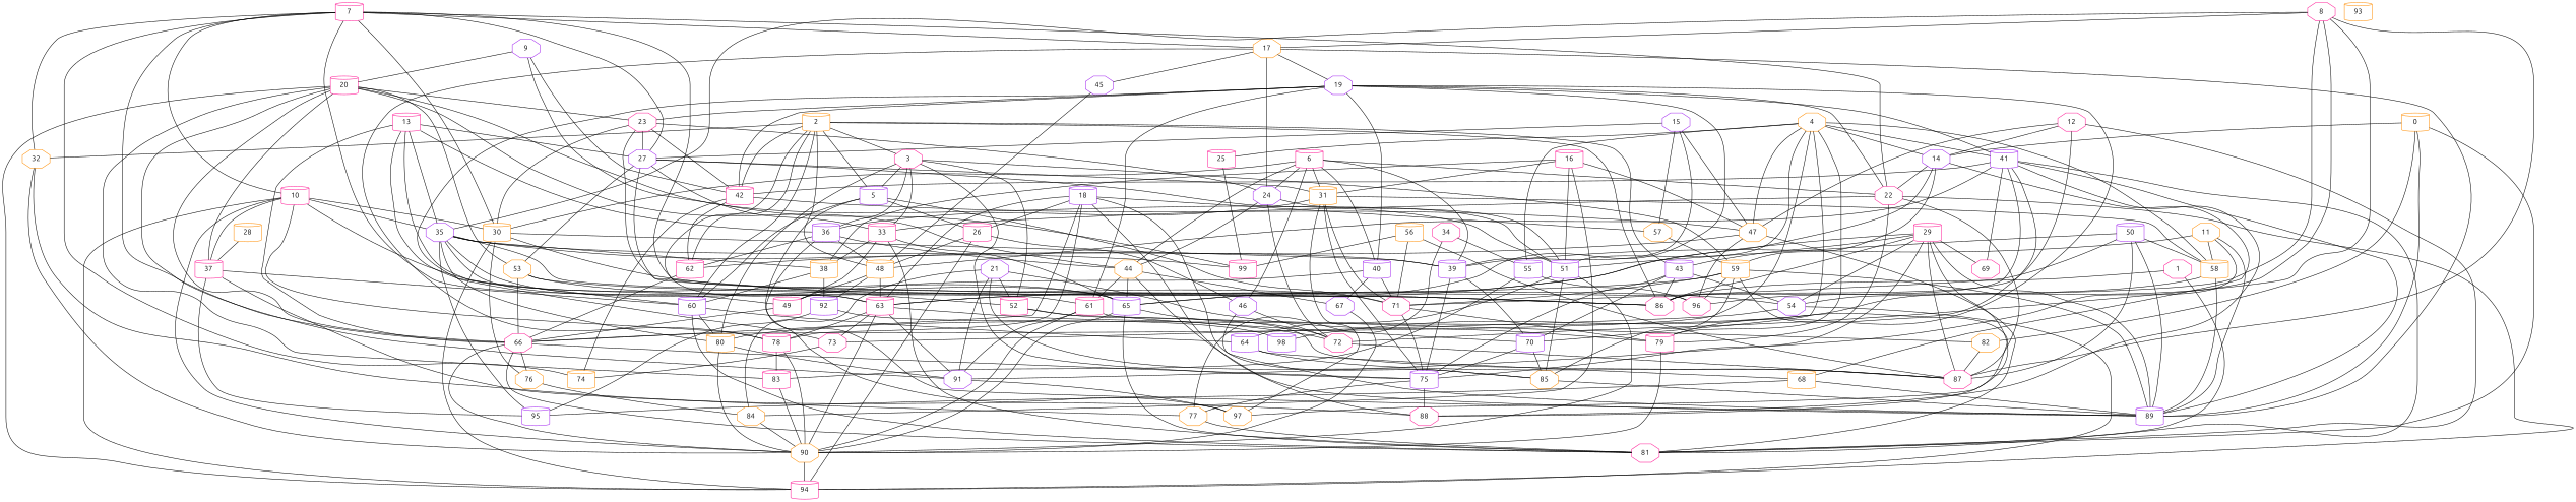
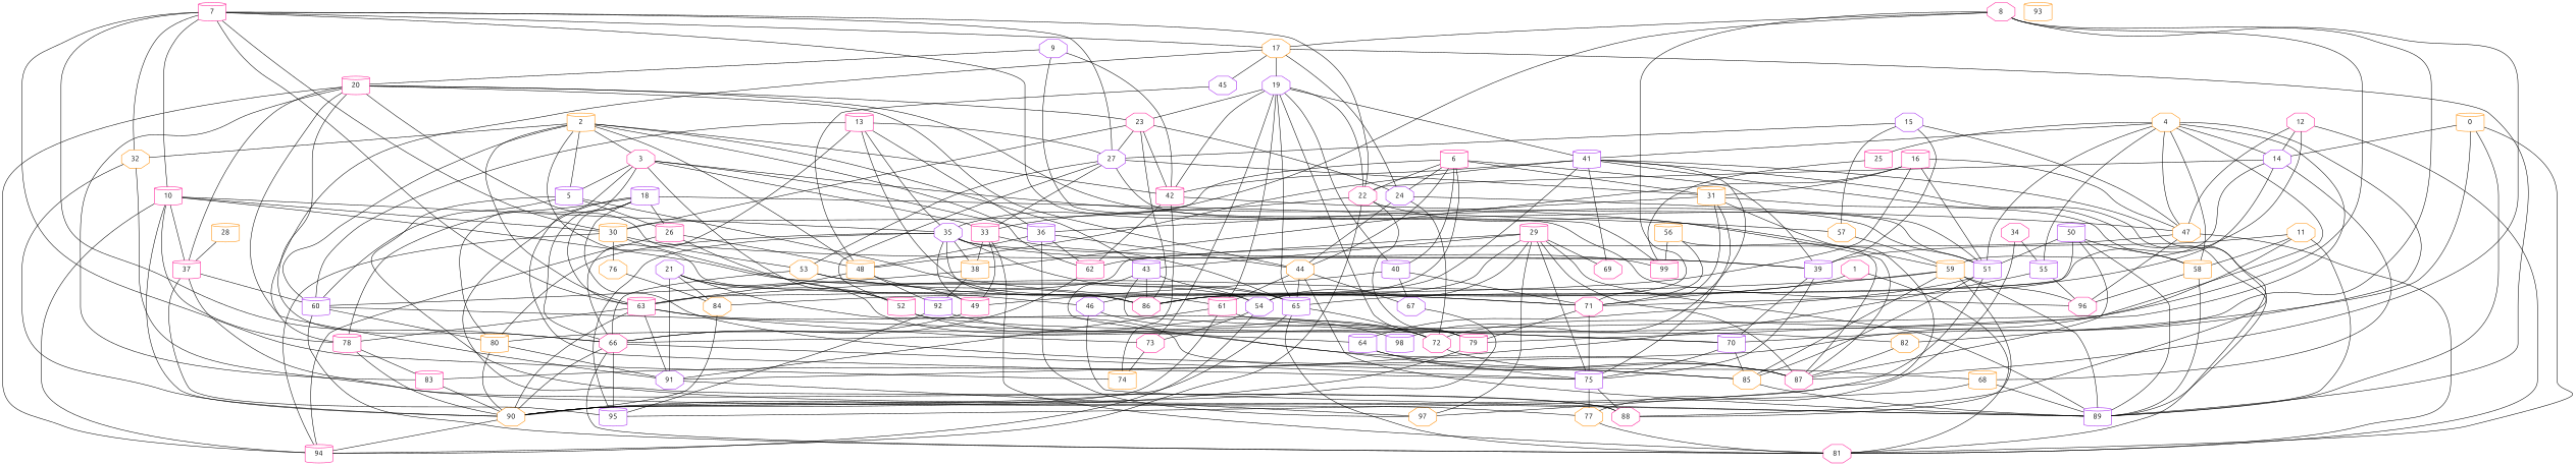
  strict graph {
    fontname=Ubuntu
    node [color=deeppink fontname=Ubuntu shape=cylinder]
    edge [fontname=Ubuntu is_available=True prob=1.0]
    0 [color=darkorange]
    14 [color=purple shape=octagon]
    81 [shape=octagon]
    82 [color=darkorange shape=octagon]
    89 [color=purple]
    59 [color=darkorange]
    22 [shape=octagon]
    65 [color=purple]
    68 [color=darkorange]
    87 [shape=octagon]
    1 [shape=octagon]
    86 [shape=octagon]
    2 [color=darkorange]
    3 [shape=octagon]
    5 [color=purple]
    32 [color=darkorange shape=octagon]
    42
    43 [color=purple]
    48 [color=darkorange]
    60 [color=purple]
    62
    63
    33
    36 [color=purple]
    52
    75 [color=purple]
    80 [color=darkorange]
    26
    71 [shape=octagon]
    90 [color=darkorange shape=octagon]
    88 [shape=octagon]
    47 [color=darkorange shape=octagon]
    74 [color=darkorange]
    70 [color=purple]
    54 [color=purple shape=octagon]
    49
    92 [color=purple]
    64 [color=purple]
    66 [shape=octagon]
    72 [shape=octagon]
    78
    91 [color=purple shape=octagon]
    73 [shape=octagon]
    38 [color=darkorange]
    44 [color=darkorange shape=octagon]
    97 [color=darkorange shape=octagon]
    96 [shape=octagon]
    85 [color=darkorange shape=octagon]
    77 [color=darkorange shape=octagon]
    4 [color=darkorange shape=octagon]
    25
    51 [color=purple]
    55 [color=purple]
    58 [color=darkorange]
    79
    41 [color=purple]
    23 [shape=octagon]
    24 [color=purple shape=octagon]
    30 [color=darkorange]
    27 [color=purple shape=octagon]
    99
    83
    76 [color=darkorange shape=octagon]
    46 [color=purple shape=octagon]
    94
    6
    31 [color=darkorange]
    39 [color=purple]
    40 [color=purple]
    67 [color=purple shape=octagon]
    61
    7
    10
    17 [color=darkorange shape=octagon]
    35 [color=purple shape=octagon]
    37
    19 [color=purple shape=octagon]
    45 [color=purple shape=octagon]
    53 [color=darkorange shape=octagon]
    8 [shape=octagon]
    95 [color=purple]
    9 [color=purple shape=octagon]
    20
    11 [color=darkorange shape=octagon]
    12 [shape=octagon]
    13
    15 [color=purple shape=octagon]
    57 [color=darkorange shape=octagon]
    16
    84 [color=darkorange shape=octagon]
    18 [color=purple]
    69 [shape=octagon]
    98 [color=purple]
    21 [color=purple shape=octagon]
    28 [color=darkorange]
    29
    34 [shape=octagon]
    50 [color=purple]
    56 [color=darkorange]
    93 [color=darkorange]
    0 -- 14 [prob=0.427853726383]
    0 -- 81
    0 -- 82 [prob=0.124294500016]
    0 -- 89
    14 -- 59
    14 -- 22 [prob=0.430733286562]
    14 -- 65 [prob=0.257671655044]
    14 -- 68 [prob=0.879632375845]
    82 -- 87 [prob=0.509226077561]
    59 -- 89 [prob=0.34355625334]
    59 -- 63 [prob=0.843603172602]
    59 -- 71
    59 -- 88 [prob=0.794634094095]
    59 -- 96
    59 -- 85 [prob=0.130950058242]
    22 -- 87 [prob=0.706688466957]
    22 -- 33 [prob=0.170916173144]
    22 -- 79
    22 -- 94 [prob=0.654939549243]
    65 -- 81 [prob=0.874519541227]
    65 -- 90
    65 -- 72 [prob=0.102098491227]
    68 -- 89 [prob=0.37375710647]
    68 -- 95 [prob=0.340215251176]
    1 -- 81 [prob=0.431534427625]
    1 -- 86 [prob=0.47831091285]
    2 -- 86 [prob=0.372128165433]
    2 -- 3
    2 -- 5 [prob=0.475665139364]
    2 -- 32 [prob=0.86767962539]
    2 -- 42 [prob=0.0658127248179]
    2 -- 43 [prob=0.960330965608]
    2 -- 48 [prob=0.694098301844]
    2 -- 60 [prob=0.071053193721]
    2 -- 62 [prob=0.111180168258]
    2 -- 63 [prob=0.851155960221]
    3 -- 59 [prob=0.727043553618]
    3 -- 5
    3 -- 33
    3 -- 36 [prob=0.491063506241]
    3 -- 52 [prob=0.148695075045]
    3 -- 75 [prob=0.733646427743]
    3 -- 80
    5 -- 89 [prob=0.742182811576]
    5 -- 60
    5 -- 26 [prob=0.815889070728]
    5 -- 71
    32 -- 90 [prob=0.693158857749]
    32 -- 88 [prob=0.465867395125]
    42 -- 62
    42 -- 47 [prob=0.712603261003]
    42 -- 74 [prob=0.846368908669]
    43 -- 86 [prob=0.461554015322]
    43 -- 75 [prob=0.227198982109]
    43 -- 70 [prob=0.20933793844]
    43 -- 54
    48 -- 63 [prob=0.405588123207]
    48 -- 49 [prob=0.39367749631]
    48 -- 92 [prob=0.960393765699]
    60 -- 81 [prob=0.714998253358]
    60 -- 80 [prob=0.435492690398]
    60 -- 64 [prob=0.593772363783]
    62 -- 66 [prob=0.108646664276]
    63 -- 90 [prob=0.218554368066]
    63 -- 72 [prob=0.151771769653]
    63 -- 78 [prob=0.910870143824]
    63 -- 91 [prob=0.491303942543]
    63 -- 73 [prob=0.506713517485]
    33 -- 81 [prob=0.839541696479]
    33 -- 65 [prob=0.711501519465]
    33 -- 49 [prob=0.732266955664]
    33 -- 38
    36 -- 48 [prob=0.927294238402]
    36 -- 62 [prob=0.670831675304]
    36 -- 44 [prob=0.717521307766]
    36 -- 97 [prob=0.820916373871]
    52 -- 82 [prob=0.352344987844]
    52 -- 87 [prob=0.945609531969]
    75 -- 88
    75 -- 77 [prob=0.291971851301]
    80 -- 90 [prob=0.848784562507]
    80 -- 91 [prob=0.262282914473]
    26 -- 48 [prob=0.358653943479]
    26 -- 46 [prob=0.481468694758]
    26 -- 94 [prob=0.648533561751]
    71 -- 75
    71 -- 79 [prob=0.976493307234]
    90 -- 94 [prob=0.67468169723]
    47 -- 81
    47 -- 62 [prob=0.975351411105]
    47 -- 96
    70 -- 75 [prob=0.960214511519]
    70 -- 85 [prob=0.419556800682]
    54 -- 73 [prob=0.347297323677]
    54 -- 94
    49 -- 66
    92 -- 95 [prob=0.40237356711]
    92 -- 98
    64 -- 68 [prob=0.85668222128]
    64 -- 87 [prob=0.176609357101]
    66 -- 81 [prob=0.823143813733]
    66 -- 75 [prob=0.80098617909]
    66 -- 90
-   66 -- 76 [prob=0.82382002695]
+   66 -- 95 [prob=0.82382002695]
    72 -- 87
    78 -- 90 [prob=0.802931595193]
    78 -- 83 [prob=0.701034542989]
    91 -- 97 [prob=0.675449962163]
    73 -- 74
    38 -- 60
    38 -- 92 [prob=0.403675105448]
    44 -- 89 [prob=0.531426502184]
    44 -- 65 [prob=0.0434713719467]
    44 -- 67
    44 -- 61
    85 -- 89
    77 -- 81 [prob=0.935170350464]
    4 -- 14
    4 -- 47 [prob=0.933213347872]
    4 -- 70 [prob=0.279125517386]
    4 -- 66 [prob=0.00645548762054]
    4 -- 25
    4 -- 51 [prob=0.819896863605]
    4 -- 55
    4 -- 58 [prob=0.185330646121]
    4 -- 79 [prob=0.132483883261]
    4 -- 41
    25 -- 99 [prob=0.172372671561]
    51 -- 90 [prob=0.962344276596]
    51 -- 64 [prob=0.880168772342]
    51 -- 85
    55 -- 96 [prob=0.770254084183]
    55 -- 83 [prob=0.990962736087]
    58 -- 89 [prob=0.42340335569]
    58 -- 96 [prob=0.656048689184]
    79 -- 90 [prob=0.141868061594]
    41 -- 81 [prob=0.899391916297]
    41 -- 89 [prob=0.214324613272]
    41 -- 86 [prob=0.804106096689]
    41 -- 42
    41 -- 48 [prob=0.848848176378]
    41 -- 88 [prob=0.459879169407]
    41 -- 69 [prob=0.924681752403]
    41 -- 98 [prob=0.501761355764]
    23 -- 86 [prob=0.432330984291]
    23 -- 42
    23 -- 24
    23 -- 30
    23 -- 27 [prob=0.386691572955]
    24 -- 72 [prob=0.851955117869]
    24 -- 44 [prob=0.823490166319]
    24 -- 51 [prob=0.167384933328]
    30 -- 54
    30 -- 76 [prob=0.501287811378]
    30 -- 94 [prob=0.936079412689]
    30 -- 39 [prob=0.734449944372]
    27 -- 33 [prob=0.412541113479]
    27 -- 52 [prob=0.530470914221]
    27 -- 51 [prob=0.0637245293355]
    27 -- 31 [prob=0.566101887688]
    27 -- 53
    83 -- 90 [prob=0.0914690480218]
    76 -- 84
    46 -- 89 [prob=0.96002061793]
    46 -- 72 [prob=0.367654930125]
    6 -- 22 [prob=0.654016262837]
    6 -- 44 [prob=0.73365575872]
    6 -- 24 [prob=0.134423129222]
    6 -- 30 [prob=0.483767103983]
    6 -- 46 [prob=0.04696735046]
    6 -- 31 [prob=0.443223581357]
    6 -- 39 [prob=0.30170314474]
    6 -- 40
    31 -- 36 [prob=0.497842516789]
    31 -- 75
    31 -- 71 [prob=0.184261044195]
    31 -- 97 [prob=0.741667789647]
    31 -- 58 [prob=0.190454392687]
    39 -- 75 [prob=0.798766108376]
    39 -- 70 [prob=0.209564011085]
    40 -- 71 [prob=0.976096994928]
    40 -- 49
    40 -- 67
    67 -- 90 [prob=0.0417988056719]
    61 -- 90 [prob=0.369637978434]
    61 -- 70 [prob=0.458899092841]
    61 -- 91 [prob=0.609553138586]
    7 -- 22 [prob=0.708244734424]
    7 -- 32 [prob=0.149113632685]
    7 -- 63 [prob=0.89698555524]
    7 -- 74 [prob=0.602963029677]
    7 -- 66 [prob=0.397050504641]
    7 -- 96 [prob=0.471975004707]
    7 -- 30
    7 -- 27 [prob=0.80699993102]
    7 -- 10 [prob=0.249030399153]
    7 -- 17 [prob=0.883682901125]
    10 -- 65 [prob=0.385697649553]
    10 -- 90
    10 -- 78 [prob=0.199982714902]
    10 -- 30 [prob=0.362338980902]
    10 -- 94 [prob=0.803932006869]
    10 -- 35 [prob=0.198344125246]
    10 -- 37 [prob=0.564864198947]
    17 -- 89
    17 -- 78 [prob=0.339802902701]
    17 -- 24 [prob=0.944747288618]
    17 -- 19 [prob=0.194211993343]
    17 -- 45 [prob=0.703618545583]
    35 -- 65 [prob=0.65893181655]
    35 -- 86 [prob=0.393936125821]
    35 -- 80
    35 -- 49 [prob=0.117527724428]
    35 -- 38 [prob=0.0821896123172]
    35 -- 99 [prob=0.386866939545]
    35 -- 39 [prob=0.899067711177]
    35 -- 95 [prob=0.517589867454]
    37 -- 60
    37 -- 77 [prob=0.716688782152]
    37 -- 95 [prob=0.200564255345]
    19 -- 22 [prob=0.123341439402]
    19 -- 65 [prob=0.599574382387]
    19 -- 42 [prob=0.715318823579]
    19 -- 73 [prob=0.907945784424]
    19 -- 79 [prob=0.255855818547]
    19 -- 41 [prob=0.20883157194]
    19 -- 23 [prob=0.768028376842]
    19 -- 40 [prob=0.433710683045]
    19 -- 61 [prob=0.99013427779]
    45 -- 48 [prob=0.019206363716]
    53 -- 86
    53 -- 71 [prob=0.965421230798]
    53 -- 66 [prob=0.374014795294]
    8 -- 87 [prob=0.188078218066]
    8 -- 80 [prob=0.727882565961]
    8 -- 54 [prob=0.845110704652]
    8 -- 72
    8 -- 17 [prob=0.11832419874]
    8 -- 35 [prob=0.457449429005]
    9 -- 42
    9 -- 99 [prob=0.762827874816]
    9 -- 20 [prob=0.395326903596]
    20 -- 66
    20 -- 91
    20 -- 44
    20 -- 51 [prob=0.060571715712]
    20 -- 23
    20 -- 83 [prob=0.758655994527]
    20 -- 94 [prob=0.155219713532]
    20 -- 37 [prob=0.405742052462]
    20 -- 53
    11 -- 89 [prob=0.0959122640962]
    11 -- 91 [prob=0.610425212154]
    11 -- 58 [prob=0.758480274905]
    11 -- 39 [prob=0.211926697679]
    12 -- 14 [prob=0.75260394197]
    12 -- 81 [prob=0.131932044507]
    12 -- 86 [prob=0.876671056672]
    12 -- 47 [prob=0.559193603844]
    13 -- 60 [prob=0.934224827883]
    13 -- 36
    13 -- 66 [prob=0.412907819462]
    13 -- 27 [prob=0.294861286433]
    13 -- 61 [prob=0.0140757350148]
    13 -- 35 [prob=0.357917229529]
    15 -- 47
    15 -- 27 [prob=0.0427570232624]
    15 -- 39
    15 -- 57 [prob=0.748889859674]
    57 -- 59 [prob=0.471722154872]
    16 -- 47
    16 -- 38
    16 -- 51
    16 -- 31
    16 -- 84 [prob=0.335898153549]
    84 -- 90
    18 -- 63
    18 -- 26 [prob=0.295660425118]
    18 -- 88 [prob=0.974375186465]
    18 -- 66 [prob=0.201985530371]
    18 -- 78 [prob=0.996921813297]
    18 -- 85 [prob=0.483795328092]
    18 -- 57
    21 -- 52 [prob=0.73704162291]
    21 -- 91 [prob=0.755212670511]
    21 -- 85
    21 -- 79 [prob=0.491245277838]
    21 -- 84 [prob=0.270818904885]
    28 -- 37 [prob=0.0681332996288]
    29 -- 89
    29 -- 87 [prob=0.855184726619]
    29 -- 86 [prob=0.435015994306]
    29 -- 43 [prob=0.850082464526]
    29 -- 63 [prob=0.282071791548]
    29 -- 75
    29 -- 54 [prob=0.912867577138]
    29 -- 97
    29 -- 69 [prob=0.138459049019]
    34 -- 77 [prob=0.843570436534]
    34 -- 55 [prob=0.426199067668]
    50 -- 89 [prob=0.868225278199]
    50 -- 87 [prob=0.58604756774]
    50 -- 71 [prob=0.68954468419]
    50 -- 51
    50 -- 58 [prob=0.98109481775]
    56 -- 87
    56 -- 71 [prob=0.79300523934]
    56 -- 99 [prob=0.350279116134]
  }
